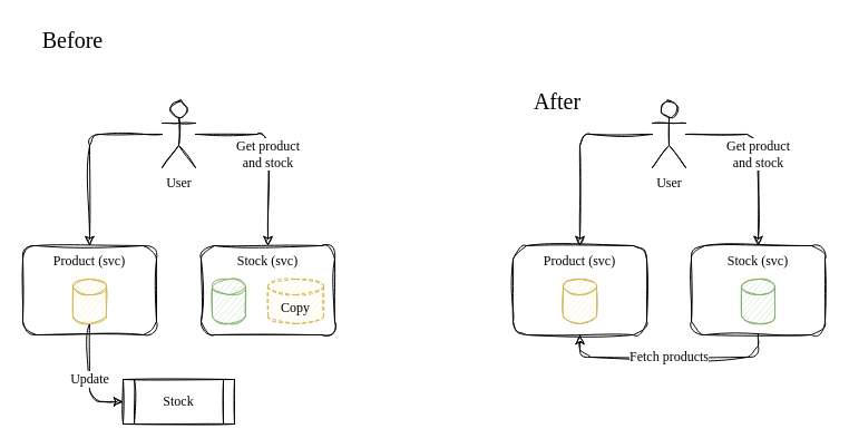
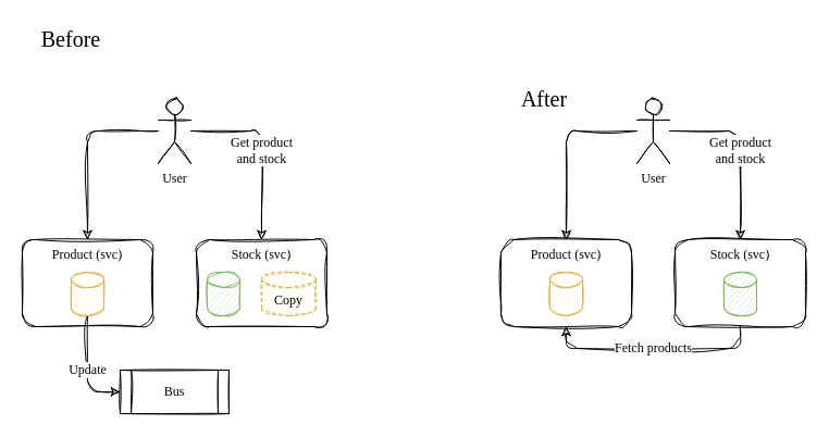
  <mxCell id="0" />
  <mxCell id="1" parent="0" />
  <mxCell id="2" value="After" style="text;html=1;strokeColor=none;fillColor=none;align=center;verticalAlign=middle;whiteSpace=wrap;rounded=0;sketch=1;fontFamily=Architects Daughter;fontSource=https%3A%2F%2Ffonts.googleapis.com%2Fcss%3Ffamily%3DArchitects%2BDaughter;fontSize=20;" parent="1" vertex="1"><mxGeometry x="460" y="75" width="80" height="30" as="geometry" /></mxCell>
  <mxCell id="3" value="Before" style="text;html=1;strokeColor=none;fillColor=none;align=center;verticalAlign=middle;whiteSpace=wrap;rounded=0;sketch=1;fontFamily=Architects Daughter;fontSource=https%3A%2F%2Ffonts.googleapis.com%2Fcss%3Ffamily%3DArchitects%2BDaughter;fontSize=20;" parent="1" vertex="1"><mxGeometry x="20" y="20" width="90" height="30" as="geometry" /></mxCell>
  <mxCell id="4" value="Product (svc)" style="rounded=1;whiteSpace=wrap;html=1;sketch=1;curveFitting=1;jiggle=2;fillColor=none;fontFamily=Architects Daughter;fontSource=https%3A%2F%2Ffonts.googleapis.com%2Fcss%3Ffamily%3DArchitects%2BDaughter;shadow=0;glass=0;verticalAlign=top;" parent="1" vertex="1"><mxGeometry x="20" y="220" width="120" height="80" as="geometry" /></mxCell>
  <mxCell id="5" value="Update" style="edgeStyle=orthogonalEdgeStyle;sketch=1;hachureGap=4;jiggle=2;curveFitting=1;html=1;exitX=0.5;exitY=1;exitDx=0;exitDy=0;exitPerimeter=0;entryX=0;entryY=0.5;entryDx=0;entryDy=0;fontFamily=Architects Daughter;fontSource=https%3A%2F%2Ffonts.googleapis.com%2Fcss%3Ffamily%3DArchitects%2BDaughter;fontSize=12;" parent="1" source="6" target="10" edge="1"><mxGeometry relative="1" as="geometry"><Array as="points"><mxPoint x="80" y="360" /></Array></mxGeometry></mxCell>
  <mxCell id="6" value="" style="shape=cylinder3;whiteSpace=wrap;html=1;boundedLbl=1;backgroundOutline=1;size=7;shadow=0;glass=0;sketch=1;fontFamily=Architects Daughter;fontSource=https%3A%2F%2Ffonts.googleapis.com%2Fcss%3Ffamily%3DArchitects%2BDaughter;fillColor=#fff2cc;strokeColor=#d6b656;" parent="1" vertex="1"><mxGeometry x="65" y="250" width="30" height="40" as="geometry" /></mxCell>
  <mxCell id="7" style="edgeStyle=orthogonalEdgeStyle;sketch=1;hachureGap=4;jiggle=2;curveFitting=1;html=1;entryX=0.5;entryY=0;entryDx=0;entryDy=0;fontFamily=Architects Daughter;fontSource=https%3A%2F%2Ffonts.googleapis.com%2Fcss%3Ffamily%3DArchitects%2BDaughter;fontSize=12;" parent="1" source="9" target="4" edge="1"><mxGeometry relative="1" as="geometry" /></mxCell>
  <mxCell id="8" value="Get product&lt;br&gt;and stock" style="edgeStyle=orthogonalEdgeStyle;sketch=1;hachureGap=4;jiggle=2;curveFitting=1;html=1;entryX=0.5;entryY=0;entryDx=0;entryDy=0;fontFamily=Architects Daughter;fontSource=https%3A%2F%2Ffonts.googleapis.com%2Fcss%3Ffamily%3DArchitects%2BDaughter;fontSize=12;" parent="1" source="9" target="11" edge="1"><mxGeometry x="0.006" relative="1" as="geometry"><mxPoint as="offset" /></mxGeometry></mxCell>
  <mxCell id="9" value="User" style="shape=umlActor;verticalLabelPosition=bottom;verticalAlign=top;html=1;outlineConnect=0;shadow=0;glass=0;sketch=1;fontFamily=Architects Daughter;fontSource=https%3A%2F%2Ffonts.googleapis.com%2Fcss%3Ffamily%3DArchitects%2BDaughter;fillColor=none;" parent="1" vertex="1"><mxGeometry x="145" y="90" width="30" height="60" as="geometry" /></mxCell>
- <mxCell id="10" value="Stock" style="shape=process;whiteSpace=wrap;html=1;backgroundOutline=1;shadow=0;glass=0;sketch=1;fontFamily=Architects Daughter;fontSource=https%3A%2F%2Ffonts.googleapis.com%2Fcss%3Ffamily%3DArchitects%2BDaughter;fillColor=none;" parent="1" vertex="1"><mxGeometry x="110" y="340" width="100" height="40" as="geometry" /></mxCell>
+ <mxCell id="10" value="Bus" style="shape=process;whiteSpace=wrap;html=1;backgroundOutline=1;shadow=0;glass=0;sketch=1;fontFamily=Architects Daughter;fontSource=https%3A%2F%2Ffonts.googleapis.com%2Fcss%3Ffamily%3DArchitects%2BDaughter;fillColor=none;" parent="1" vertex="1"><mxGeometry x="110" y="340" width="100" height="40" as="geometry" /></mxCell>
  <mxCell id="11" value="Stock (svc)" style="rounded=1;whiteSpace=wrap;html=1;sketch=1;curveFitting=1;jiggle=2;fillColor=none;fontFamily=Architects Daughter;fontSource=https%3A%2F%2Ffonts.googleapis.com%2Fcss%3Ffamily%3DArchitects%2BDaughter;shadow=0;glass=0;verticalAlign=top;" parent="1" vertex="1"><mxGeometry x="180" y="220" width="120" height="80" as="geometry" /></mxCell>
  <mxCell id="12" value="" style="shape=cylinder3;whiteSpace=wrap;html=1;boundedLbl=1;backgroundOutline=1;size=7;shadow=0;glass=0;sketch=1;fontFamily=Architects Daughter;fontSource=https%3A%2F%2Ffonts.googleapis.com%2Fcss%3Ffamily%3DArchitects%2BDaughter;fillColor=#d5e8d4;strokeColor=#82b366;" parent="1" vertex="1"><mxGeometry x="190" y="250" width="30" height="40" as="geometry" /></mxCell>
  <mxCell id="13" value="Copy" style="shape=cylinder3;whiteSpace=wrap;html=1;boundedLbl=1;backgroundOutline=1;size=7;shadow=0;glass=0;sketch=1;fontFamily=Architects Daughter;fontSource=https%3A%2F%2Ffonts.googleapis.com%2Fcss%3Ffamily%3DArchitects%2BDaughter;fillColor=#fff2cc;strokeColor=#d6b656;dashed=1;" parent="1" vertex="1"><mxGeometry x="240" y="250" width="50" height="40" as="geometry" /></mxCell>
  <mxCell id="14" value="Product (svc)" style="rounded=1;whiteSpace=wrap;html=1;sketch=1;curveFitting=1;jiggle=2;fillColor=none;fontFamily=Architects Daughter;fontSource=https%3A%2F%2Ffonts.googleapis.com%2Fcss%3Ffamily%3DArchitects%2BDaughter;shadow=0;glass=0;verticalAlign=top;" parent="1" vertex="1"><mxGeometry x="460" y="220" width="120" height="80" as="geometry" /></mxCell>
  <mxCell id="15" value="" style="shape=cylinder3;whiteSpace=wrap;html=1;boundedLbl=1;backgroundOutline=1;size=7;shadow=0;glass=0;sketch=1;fontFamily=Architects Daughter;fontSource=https%3A%2F%2Ffonts.googleapis.com%2Fcss%3Ffamily%3DArchitects%2BDaughter;fillColor=#fff2cc;strokeColor=#d6b656;" parent="1" vertex="1"><mxGeometry x="505" y="250" width="30" height="40" as="geometry" /></mxCell>
  <mxCell id="16" style="edgeStyle=orthogonalEdgeStyle;sketch=1;hachureGap=4;jiggle=2;curveFitting=1;html=1;entryX=0.5;entryY=0;entryDx=0;entryDy=0;fontFamily=Architects Daughter;fontSource=https%3A%2F%2Ffonts.googleapis.com%2Fcss%3Ffamily%3DArchitects%2BDaughter;fontSize=12;" parent="1" source="18" target="14" edge="1"><mxGeometry relative="1" as="geometry" /></mxCell>
  <mxCell id="17" value="Get product&lt;br&gt;and stock" style="edgeStyle=orthogonalEdgeStyle;sketch=1;hachureGap=4;jiggle=2;curveFitting=1;html=1;entryX=0.5;entryY=0;entryDx=0;entryDy=0;fontFamily=Architects Daughter;fontSource=https%3A%2F%2Ffonts.googleapis.com%2Fcss%3Ffamily%3DArchitects%2BDaughter;fontSize=12;" parent="1" source="18" target="20" edge="1"><mxGeometry x="0.006" relative="1" as="geometry"><mxPoint as="offset" /></mxGeometry></mxCell>
  <mxCell id="18" value="User" style="shape=umlActor;verticalLabelPosition=bottom;verticalAlign=top;html=1;outlineConnect=0;shadow=0;glass=0;sketch=1;fontFamily=Architects Daughter;fontSource=https%3A%2F%2Ffonts.googleapis.com%2Fcss%3Ffamily%3DArchitects%2BDaughter;fillColor=none;" parent="1" vertex="1"><mxGeometry x="585" y="90" width="30" height="60" as="geometry" /></mxCell>
  <mxCell id="19" value="Fetch products" style="edgeStyle=orthogonalEdgeStyle;sketch=1;hachureGap=4;jiggle=2;curveFitting=1;html=1;exitX=0.5;exitY=1;exitDx=0;exitDy=0;entryX=0.5;entryY=1;entryDx=0;entryDy=0;fontFamily=Architects Daughter;fontSource=https%3A%2F%2Ffonts.googleapis.com%2Fcss%3Ffamily%3DArchitects%2BDaughter;fontSize=12;" parent="1" source="20" target="14" edge="1"><mxGeometry relative="1" as="geometry"><Array as="points"><mxPoint x="680" y="320" /><mxPoint x="520" y="320" /></Array><mxPoint as="offset" /></mxGeometry></mxCell>
  <mxCell id="20" value="Stock (svc)" style="rounded=1;whiteSpace=wrap;html=1;sketch=1;curveFitting=1;jiggle=2;fillColor=none;fontFamily=Architects Daughter;fontSource=https%3A%2F%2Ffonts.googleapis.com%2Fcss%3Ffamily%3DArchitects%2BDaughter;shadow=0;glass=0;verticalAlign=top;" parent="1" vertex="1"><mxGeometry x="620" y="220" width="120" height="80" as="geometry" /></mxCell>
  <mxCell id="21" value="" style="shape=cylinder3;whiteSpace=wrap;html=1;boundedLbl=1;backgroundOutline=1;size=7;shadow=0;glass=0;sketch=1;fontFamily=Architects Daughter;fontSource=https%3A%2F%2Ffonts.googleapis.com%2Fcss%3Ffamily%3DArchitects%2BDaughter;fillColor=#d5e8d4;strokeColor=#82b366;" parent="1" vertex="1"><mxGeometry x="665" y="250" width="30" height="40" as="geometry" /></mxCell>
